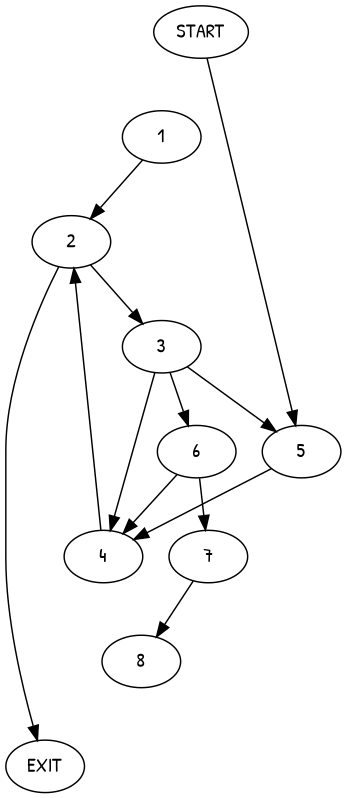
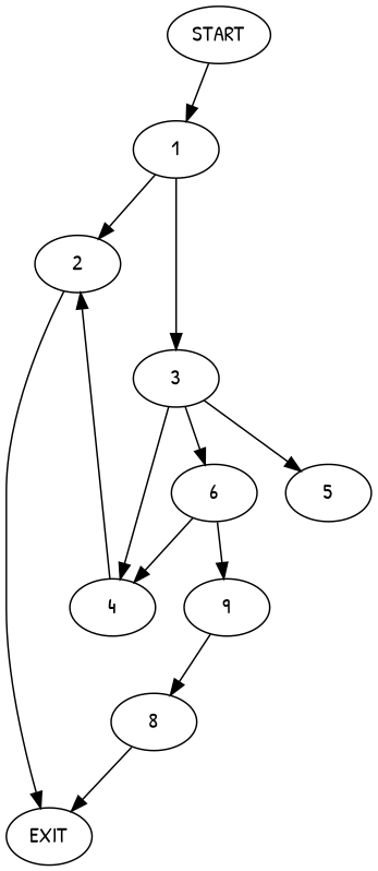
  digraph {
    fontname="Patrick Hand"
    node [fontname="Patrick Hand"]
    edge [fontname="Patrick Hand"]
    n1 [label=START]
    1
    2
    3
    n5 [label=EXIT]
    4
    5
    6
-   7
+   7 [label=9]
    8
-   n1 -> 5
+   n1 -> 1
    1 -> 2
-   2 -> 3
+   1 -> 3
    2 -> n5
    3 -> 4
    3 -> 5
    3 -> 6
    4 -> 2
-   5 -> 4
    6 -> 4
    6 -> 7
    7 -> 8
+   8 -> n5
  }
